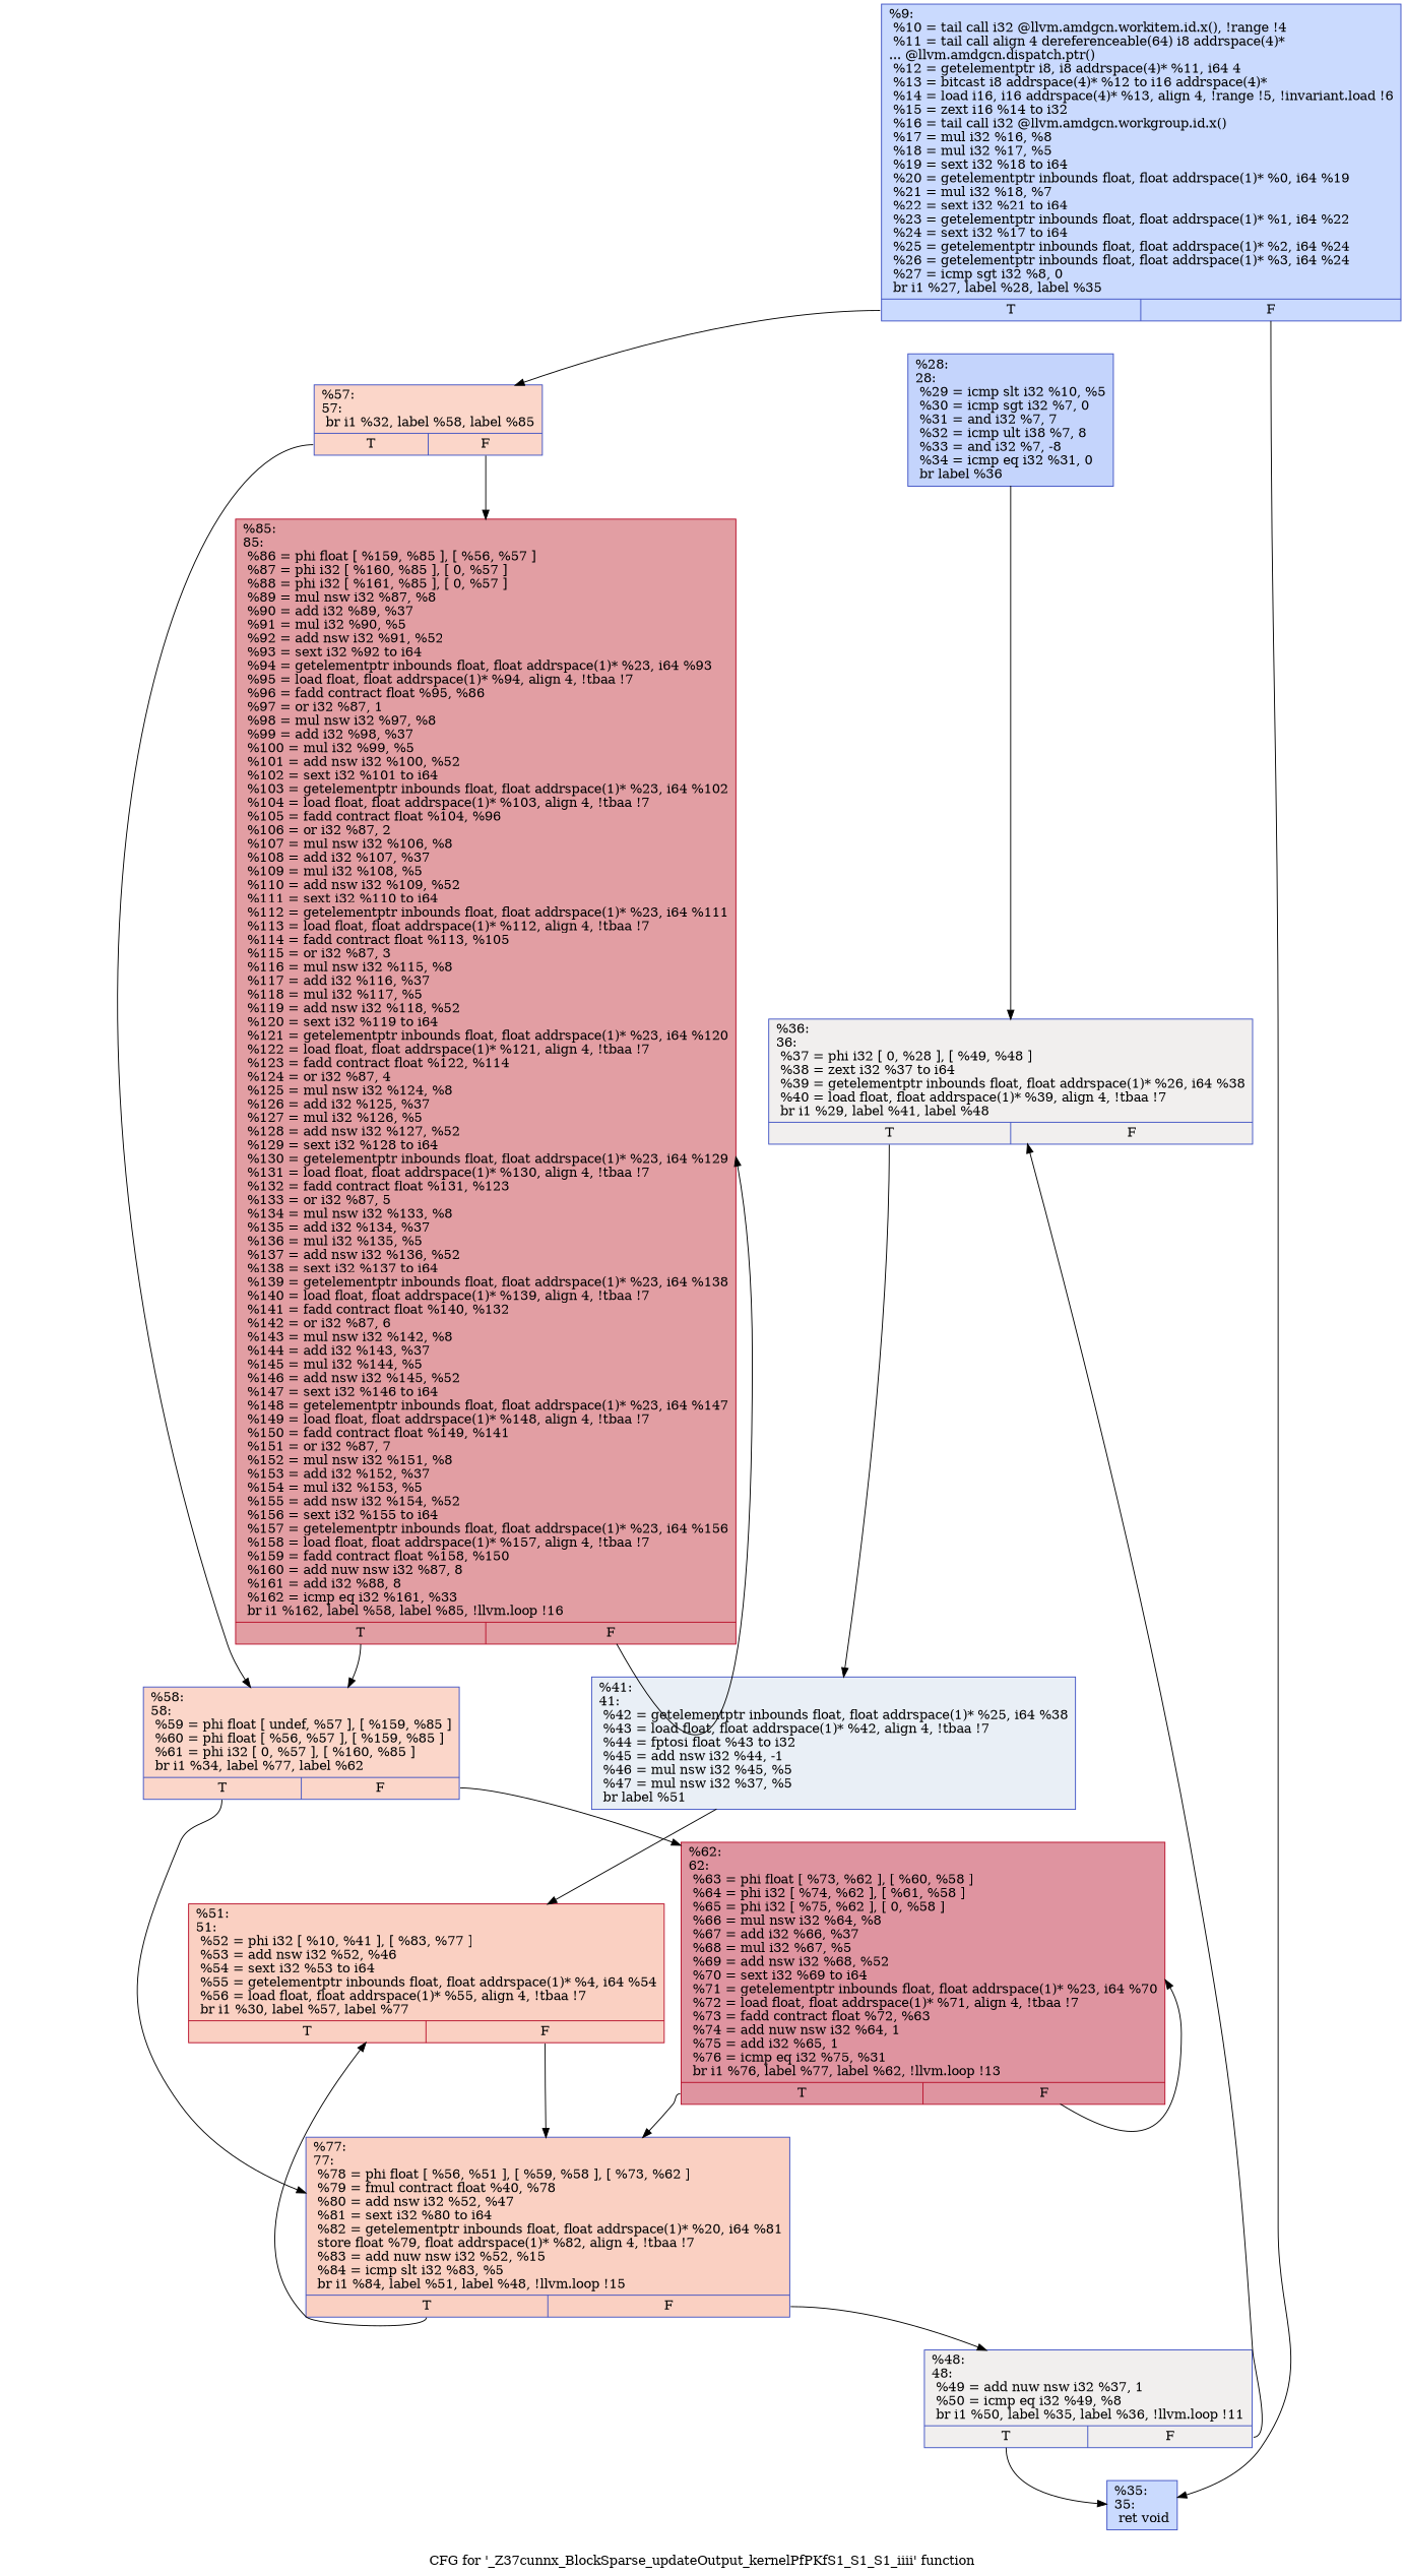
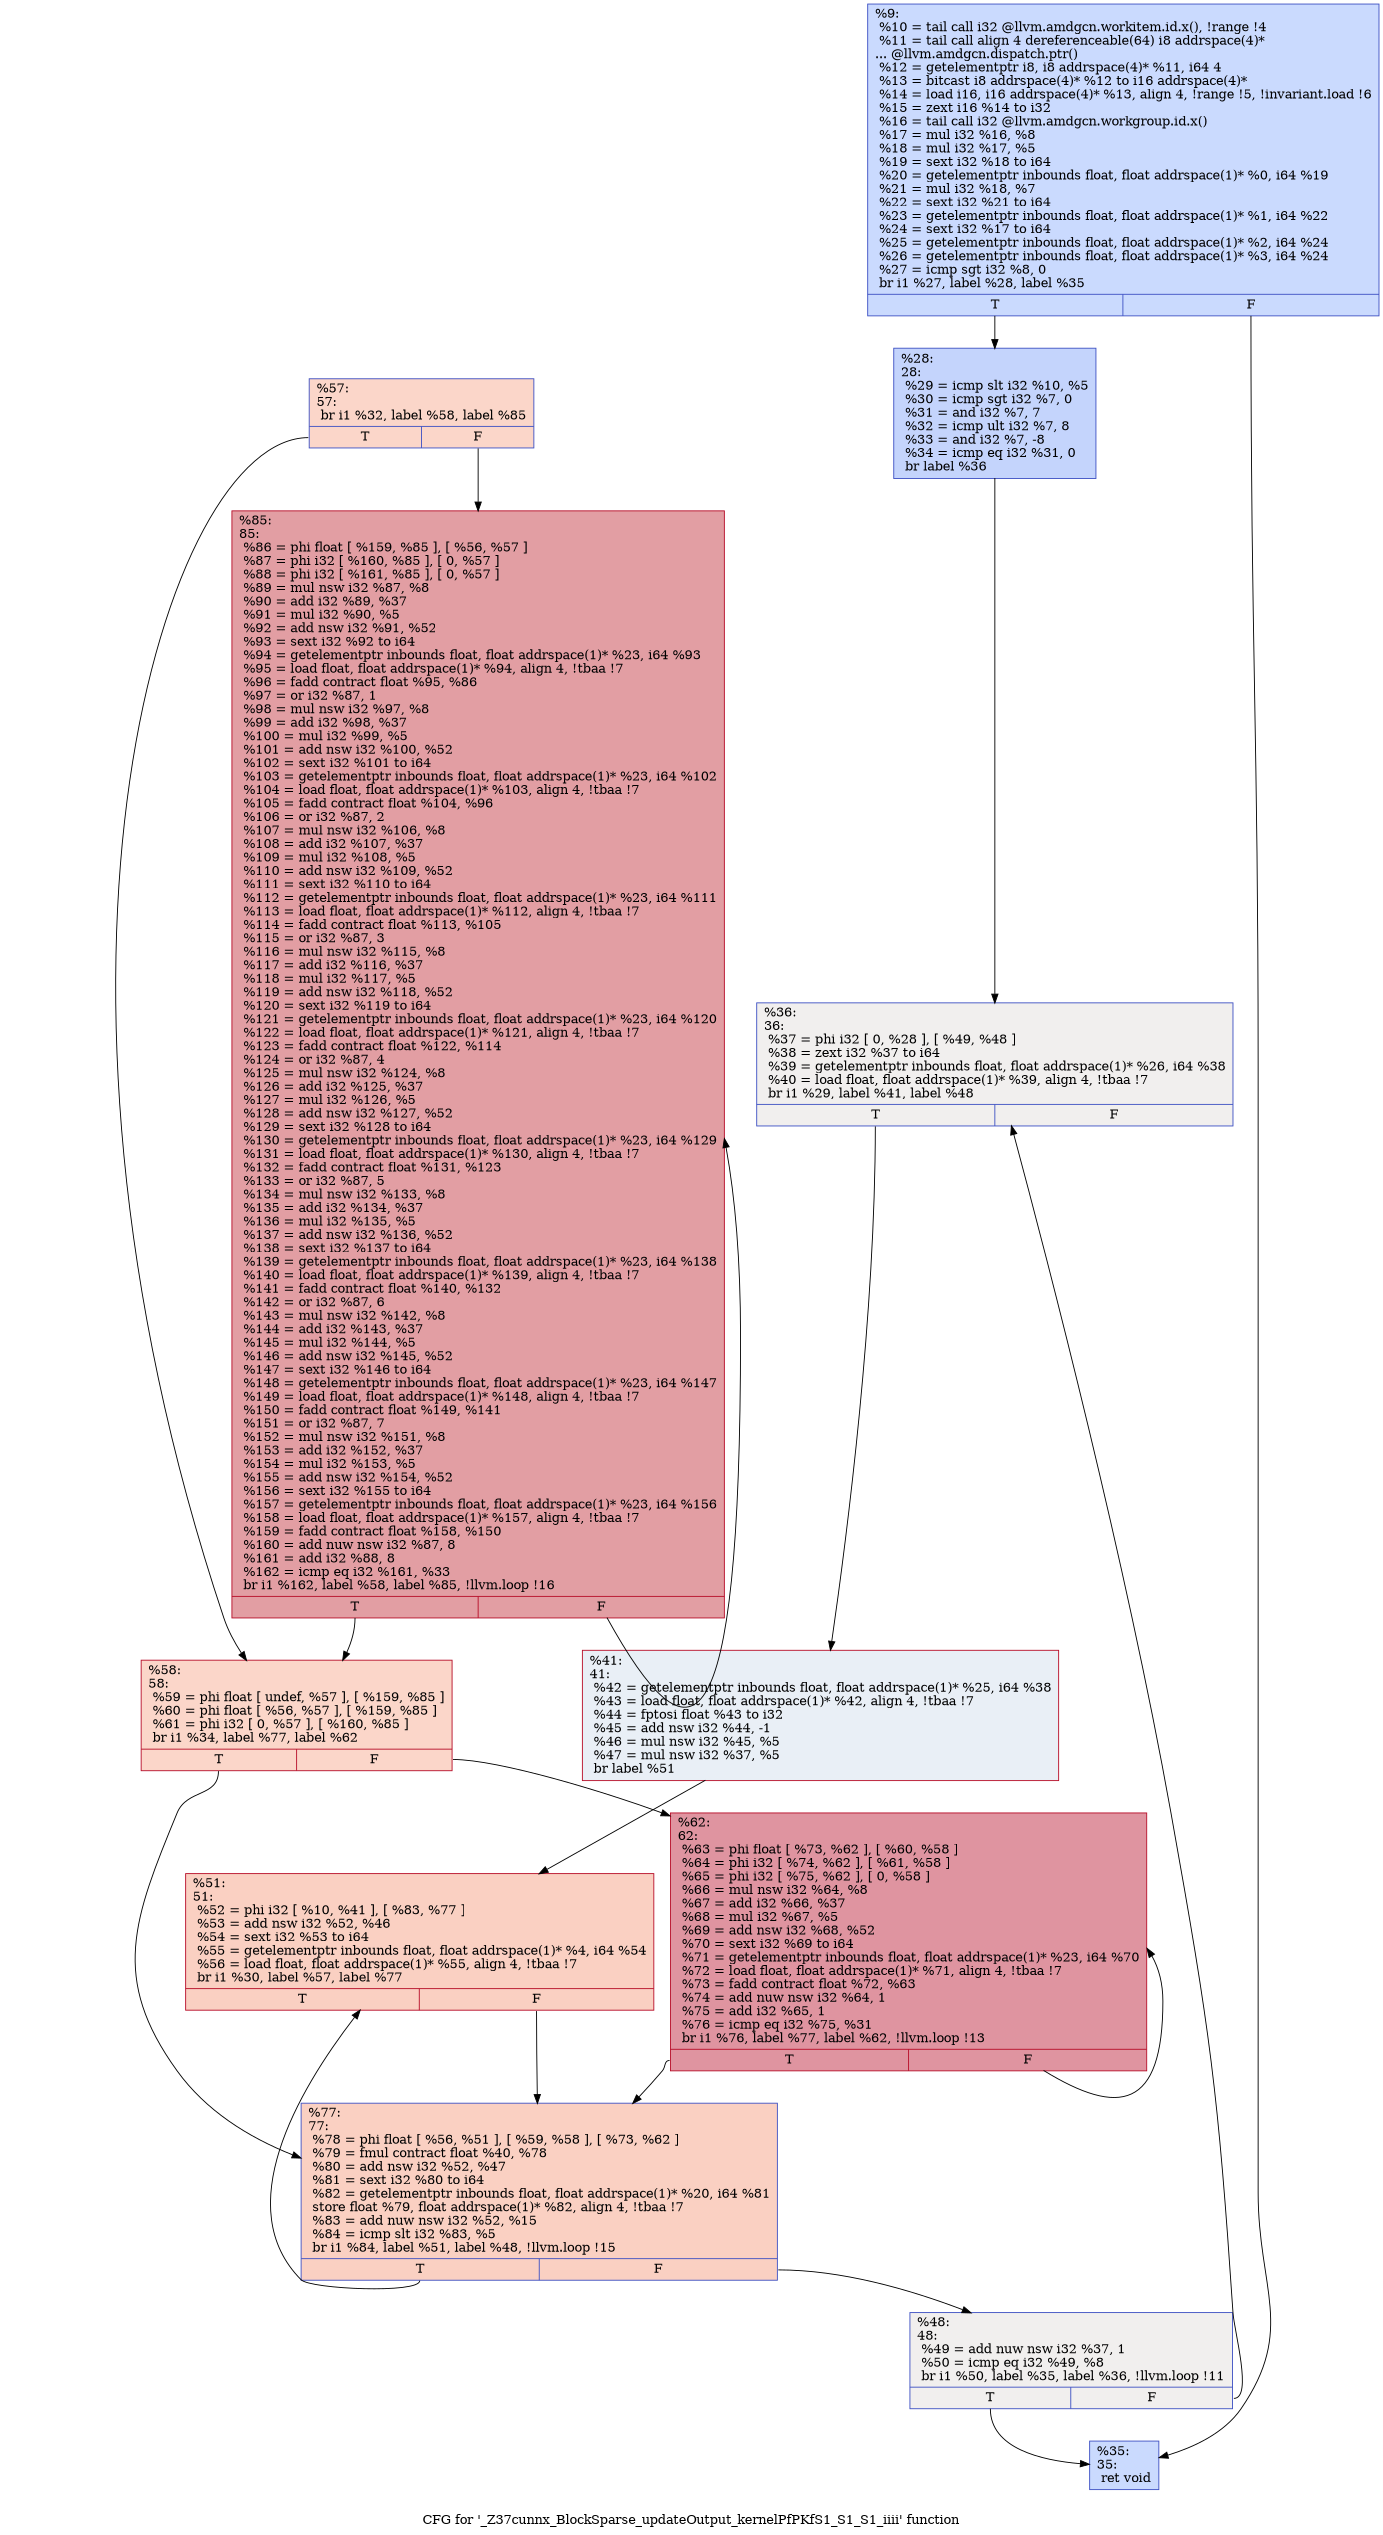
  digraph {
    label="CFG for '_Z37cunnx_BlockSparse_updateOutput_kernelPfPKfS1_S1_S1_iiii' function"
    node [color="#3d50c3ff" fillcolor="#88abfd70" shape=record style=filled]
    edge [tailport=s0]
    n1 [label="{%9:\l  %10 = tail call i32 @llvm.amdgcn.workitem.id.x(), !range !4\l  %11 = tail call align 4 dereferenceable(64) i8 addrspace(4)*\l... @llvm.amdgcn.dispatch.ptr()\l  %12 = getelementptr i8, i8 addrspace(4)* %11, i64 4\l  %13 = bitcast i8 addrspace(4)* %12 to i16 addrspace(4)*\l  %14 = load i16, i16 addrspace(4)* %13, align 4, !range !5, !invariant.load !6\l  %15 = zext i16 %14 to i32\l  %16 = tail call i32 @llvm.amdgcn.workgroup.id.x()\l  %17 = mul i32 %16, %8\l  %18 = mul i32 %17, %5\l  %19 = sext i32 %18 to i64\l  %20 = getelementptr inbounds float, float addrspace(1)* %0, i64 %19\l  %21 = mul i32 %18, %7\l  %22 = sext i32 %21 to i64\l  %23 = getelementptr inbounds float, float addrspace(1)* %1, i64 %22\l  %24 = sext i32 %17 to i64\l  %25 = getelementptr inbounds float, float addrspace(1)* %2, i64 %24\l  %26 = getelementptr inbounds float, float addrspace(1)* %3, i64 %24\l  %27 = icmp sgt i32 %8, 0\l  br i1 %27, label %28, label %35\l|{<s0>T|<s1>F}}"]
-   n2 [fillcolor="#7a9df870" label="{%28:\l28:                                               \l  %29 = icmp slt i32 %10, %5\l  %30 = icmp sgt i32 %7, 0\l  %31 = and i32 %7, 7\l  %32 = icmp ult i38 %7, 8\l  %33 = and i32 %7, -8\l  %34 = icmp eq i32 %31, 0\l  br label %36\l}"]
+   n2 [fillcolor="#7a9df870" label="{%28:\l28:                                               \l  %29 = icmp slt i32 %10, %5\l  %30 = icmp sgt i32 %7, 0\l  %31 = and i32 %7, 7\l  %32 = icmp ult i32 %7, 8\l  %33 = and i32 %7, -8\l  %34 = icmp eq i32 %31, 0\l  br label %36\l}"]
    n3 [label="{%35:\l35:                                               \l  ret void\l}"]
    n4 [fillcolor="#e0dbd870" label="{%36:\l36:                                               \l  %37 = phi i32 [ 0, %28 ], [ %49, %48 ]\l  %38 = zext i32 %37 to i64\l  %39 = getelementptr inbounds float, float addrspace(1)* %26, i64 %38\l  %40 = load float, float addrspace(1)* %39, align 4, !tbaa !7\l  br i1 %29, label %41, label %48\l|{<s0>T|<s1>F}}"]
-   n5 [fillcolor="#cedaeb70" label="{%41:\l41:                                               \l  %42 = getelementptr inbounds float, float addrspace(1)* %25, i64 %38\l  %43 = load float, float addrspace(1)* %42, align 4, !tbaa !7\l  %44 = fptosi float %43 to i32\l  %45 = add nsw i32 %44, -1\l  %46 = mul nsw i32 %45, %5\l  %47 = mul nsw i32 %37, %5\l  br label %51\l}"]
+   n5 [color="#b70d28ff" fillcolor="#cedaeb70" label="{%41:\l41:                                               \l  %42 = getelementptr inbounds float, float addrspace(1)* %25, i64 %38\l  %43 = load float, float addrspace(1)* %42, align 4, !tbaa !7\l  %44 = fptosi float %43 to i32\l  %45 = add nsw i32 %44, -1\l  %46 = mul nsw i32 %45, %5\l  %47 = mul nsw i32 %37, %5\l  br label %51\l}"]
    n6 [color="#b70d28ff" fillcolor="#f3947570" label="{%51:\l51:                                               \l  %52 = phi i32 [ %10, %41 ], [ %83, %77 ]\l  %53 = add nsw i32 %52, %46\l  %54 = sext i32 %53 to i64\l  %55 = getelementptr inbounds float, float addrspace(1)* %4, i64 %54\l  %56 = load float, float addrspace(1)* %55, align 4, !tbaa !7\l  br i1 %30, label %57, label %77\l|{<s0>T|<s1>F}}"]
    n7 [fillcolor="#e0dbd870" label="{%48:\l48:                                               \l  %49 = add nuw nsw i32 %37, 1\l  %50 = icmp eq i32 %49, %8\l  br i1 %50, label %35, label %36, !llvm.loop !11\l|{<s0>T|<s1>F}}"]
    n8 [fillcolor="#f3947570" label="{%77:\l77:                                               \l  %78 = phi float [ %56, %51 ], [ %59, %58 ], [ %73, %62 ]\l  %79 = fmul contract float %40, %78\l  %80 = add nsw i32 %52, %47\l  %81 = sext i32 %80 to i64\l  %82 = getelementptr inbounds float, float addrspace(1)* %20, i64 %81\l  store float %79, float addrspace(1)* %82, align 4, !tbaa !7\l  %83 = add nuw nsw i32 %52, %15\l  %84 = icmp slt i32 %83, %5\l  br i1 %84, label %51, label %48, !llvm.loop !15\l|{<s0>T|<s1>F}}"]
    n9 [fillcolor="#f6a38570" label="{%57:\l57:                                               \l  br i1 %32, label %58, label %85\l|{<s0>T|<s1>F}}"]
-   n10 [fillcolor="#f6a38570" label="{%58:\l58:                                               \l  %59 = phi float [ undef, %57 ], [ %159, %85 ]\l  %60 = phi float [ %56, %57 ], [ %159, %85 ]\l  %61 = phi i32 [ 0, %57 ], [ %160, %85 ]\l  br i1 %34, label %77, label %62\l|{<s0>T|<s1>F}}"]
+   n10 [color="#b70d28ff" fillcolor="#f6a38570" label="{%58:\l58:                                               \l  %59 = phi float [ undef, %57 ], [ %159, %85 ]\l  %60 = phi float [ %56, %57 ], [ %159, %85 ]\l  %61 = phi i32 [ 0, %57 ], [ %160, %85 ]\l  br i1 %34, label %77, label %62\l|{<s0>T|<s1>F}}"]
    n11 [color="#b70d28ff" fillcolor="#be242e70" label="{%85:\l85:                                               \l  %86 = phi float [ %159, %85 ], [ %56, %57 ]\l  %87 = phi i32 [ %160, %85 ], [ 0, %57 ]\l  %88 = phi i32 [ %161, %85 ], [ 0, %57 ]\l  %89 = mul nsw i32 %87, %8\l  %90 = add i32 %89, %37\l  %91 = mul i32 %90, %5\l  %92 = add nsw i32 %91, %52\l  %93 = sext i32 %92 to i64\l  %94 = getelementptr inbounds float, float addrspace(1)* %23, i64 %93\l  %95 = load float, float addrspace(1)* %94, align 4, !tbaa !7\l  %96 = fadd contract float %95, %86\l  %97 = or i32 %87, 1\l  %98 = mul nsw i32 %97, %8\l  %99 = add i32 %98, %37\l  %100 = mul i32 %99, %5\l  %101 = add nsw i32 %100, %52\l  %102 = sext i32 %101 to i64\l  %103 = getelementptr inbounds float, float addrspace(1)* %23, i64 %102\l  %104 = load float, float addrspace(1)* %103, align 4, !tbaa !7\l  %105 = fadd contract float %104, %96\l  %106 = or i32 %87, 2\l  %107 = mul nsw i32 %106, %8\l  %108 = add i32 %107, %37\l  %109 = mul i32 %108, %5\l  %110 = add nsw i32 %109, %52\l  %111 = sext i32 %110 to i64\l  %112 = getelementptr inbounds float, float addrspace(1)* %23, i64 %111\l  %113 = load float, float addrspace(1)* %112, align 4, !tbaa !7\l  %114 = fadd contract float %113, %105\l  %115 = or i32 %87, 3\l  %116 = mul nsw i32 %115, %8\l  %117 = add i32 %116, %37\l  %118 = mul i32 %117, %5\l  %119 = add nsw i32 %118, %52\l  %120 = sext i32 %119 to i64\l  %121 = getelementptr inbounds float, float addrspace(1)* %23, i64 %120\l  %122 = load float, float addrspace(1)* %121, align 4, !tbaa !7\l  %123 = fadd contract float %122, %114\l  %124 = or i32 %87, 4\l  %125 = mul nsw i32 %124, %8\l  %126 = add i32 %125, %37\l  %127 = mul i32 %126, %5\l  %128 = add nsw i32 %127, %52\l  %129 = sext i32 %128 to i64\l  %130 = getelementptr inbounds float, float addrspace(1)* %23, i64 %129\l  %131 = load float, float addrspace(1)* %130, align 4, !tbaa !7\l  %132 = fadd contract float %131, %123\l  %133 = or i32 %87, 5\l  %134 = mul nsw i32 %133, %8\l  %135 = add i32 %134, %37\l  %136 = mul i32 %135, %5\l  %137 = add nsw i32 %136, %52\l  %138 = sext i32 %137 to i64\l  %139 = getelementptr inbounds float, float addrspace(1)* %23, i64 %138\l  %140 = load float, float addrspace(1)* %139, align 4, !tbaa !7\l  %141 = fadd contract float %140, %132\l  %142 = or i32 %87, 6\l  %143 = mul nsw i32 %142, %8\l  %144 = add i32 %143, %37\l  %145 = mul i32 %144, %5\l  %146 = add nsw i32 %145, %52\l  %147 = sext i32 %146 to i64\l  %148 = getelementptr inbounds float, float addrspace(1)* %23, i64 %147\l  %149 = load float, float addrspace(1)* %148, align 4, !tbaa !7\l  %150 = fadd contract float %149, %141\l  %151 = or i32 %87, 7\l  %152 = mul nsw i32 %151, %8\l  %153 = add i32 %152, %37\l  %154 = mul i32 %153, %5\l  %155 = add nsw i32 %154, %52\l  %156 = sext i32 %155 to i64\l  %157 = getelementptr inbounds float, float addrspace(1)* %23, i64 %156\l  %158 = load float, float addrspace(1)* %157, align 4, !tbaa !7\l  %159 = fadd contract float %158, %150\l  %160 = add nuw nsw i32 %87, 8\l  %161 = add i32 %88, 8\l  %162 = icmp eq i32 %161, %33\l  br i1 %162, label %58, label %85, !llvm.loop !16\l|{<s0>T|<s1>F}}"]
    n12 [color="#b70d28ff" fillcolor="#b70d2870" label="{%62:\l62:                                               \l  %63 = phi float [ %73, %62 ], [ %60, %58 ]\l  %64 = phi i32 [ %74, %62 ], [ %61, %58 ]\l  %65 = phi i32 [ %75, %62 ], [ 0, %58 ]\l  %66 = mul nsw i32 %64, %8\l  %67 = add i32 %66, %37\l  %68 = mul i32 %67, %5\l  %69 = add nsw i32 %68, %52\l  %70 = sext i32 %69 to i64\l  %71 = getelementptr inbounds float, float addrspace(1)* %23, i64 %70\l  %72 = load float, float addrspace(1)* %71, align 4, !tbaa !7\l  %73 = fadd contract float %72, %63\l  %74 = add nuw nsw i32 %64, 1\l  %75 = add i32 %65, 1\l  %76 = icmp eq i32 %75, %31\l  br i1 %76, label %77, label %62, !llvm.loop !13\l|{<s0>T|<s1>F}}"]
-   n1 -> n9
+   n1 -> n2
    n1 -> n3 [tailport=s1]
    n2 -> n4
    n4 -> n5
    n5 -> n6
    n6 -> n8 [tailport=s1]
    n7 -> n3
    n7 -> n4 [tailport=s1]
    n8 -> n6
    n8 -> n7 [tailport=s1]
    n9 -> n10
    n9 -> n11 [tailport=s1]
    n10 -> n8
    n10 -> n12 [tailport=s1]
    n11 -> n10
    n11 -> n11 [tailport=s1]
    n12 -> n8
    n12 -> n12 [tailport=s1]
  }
